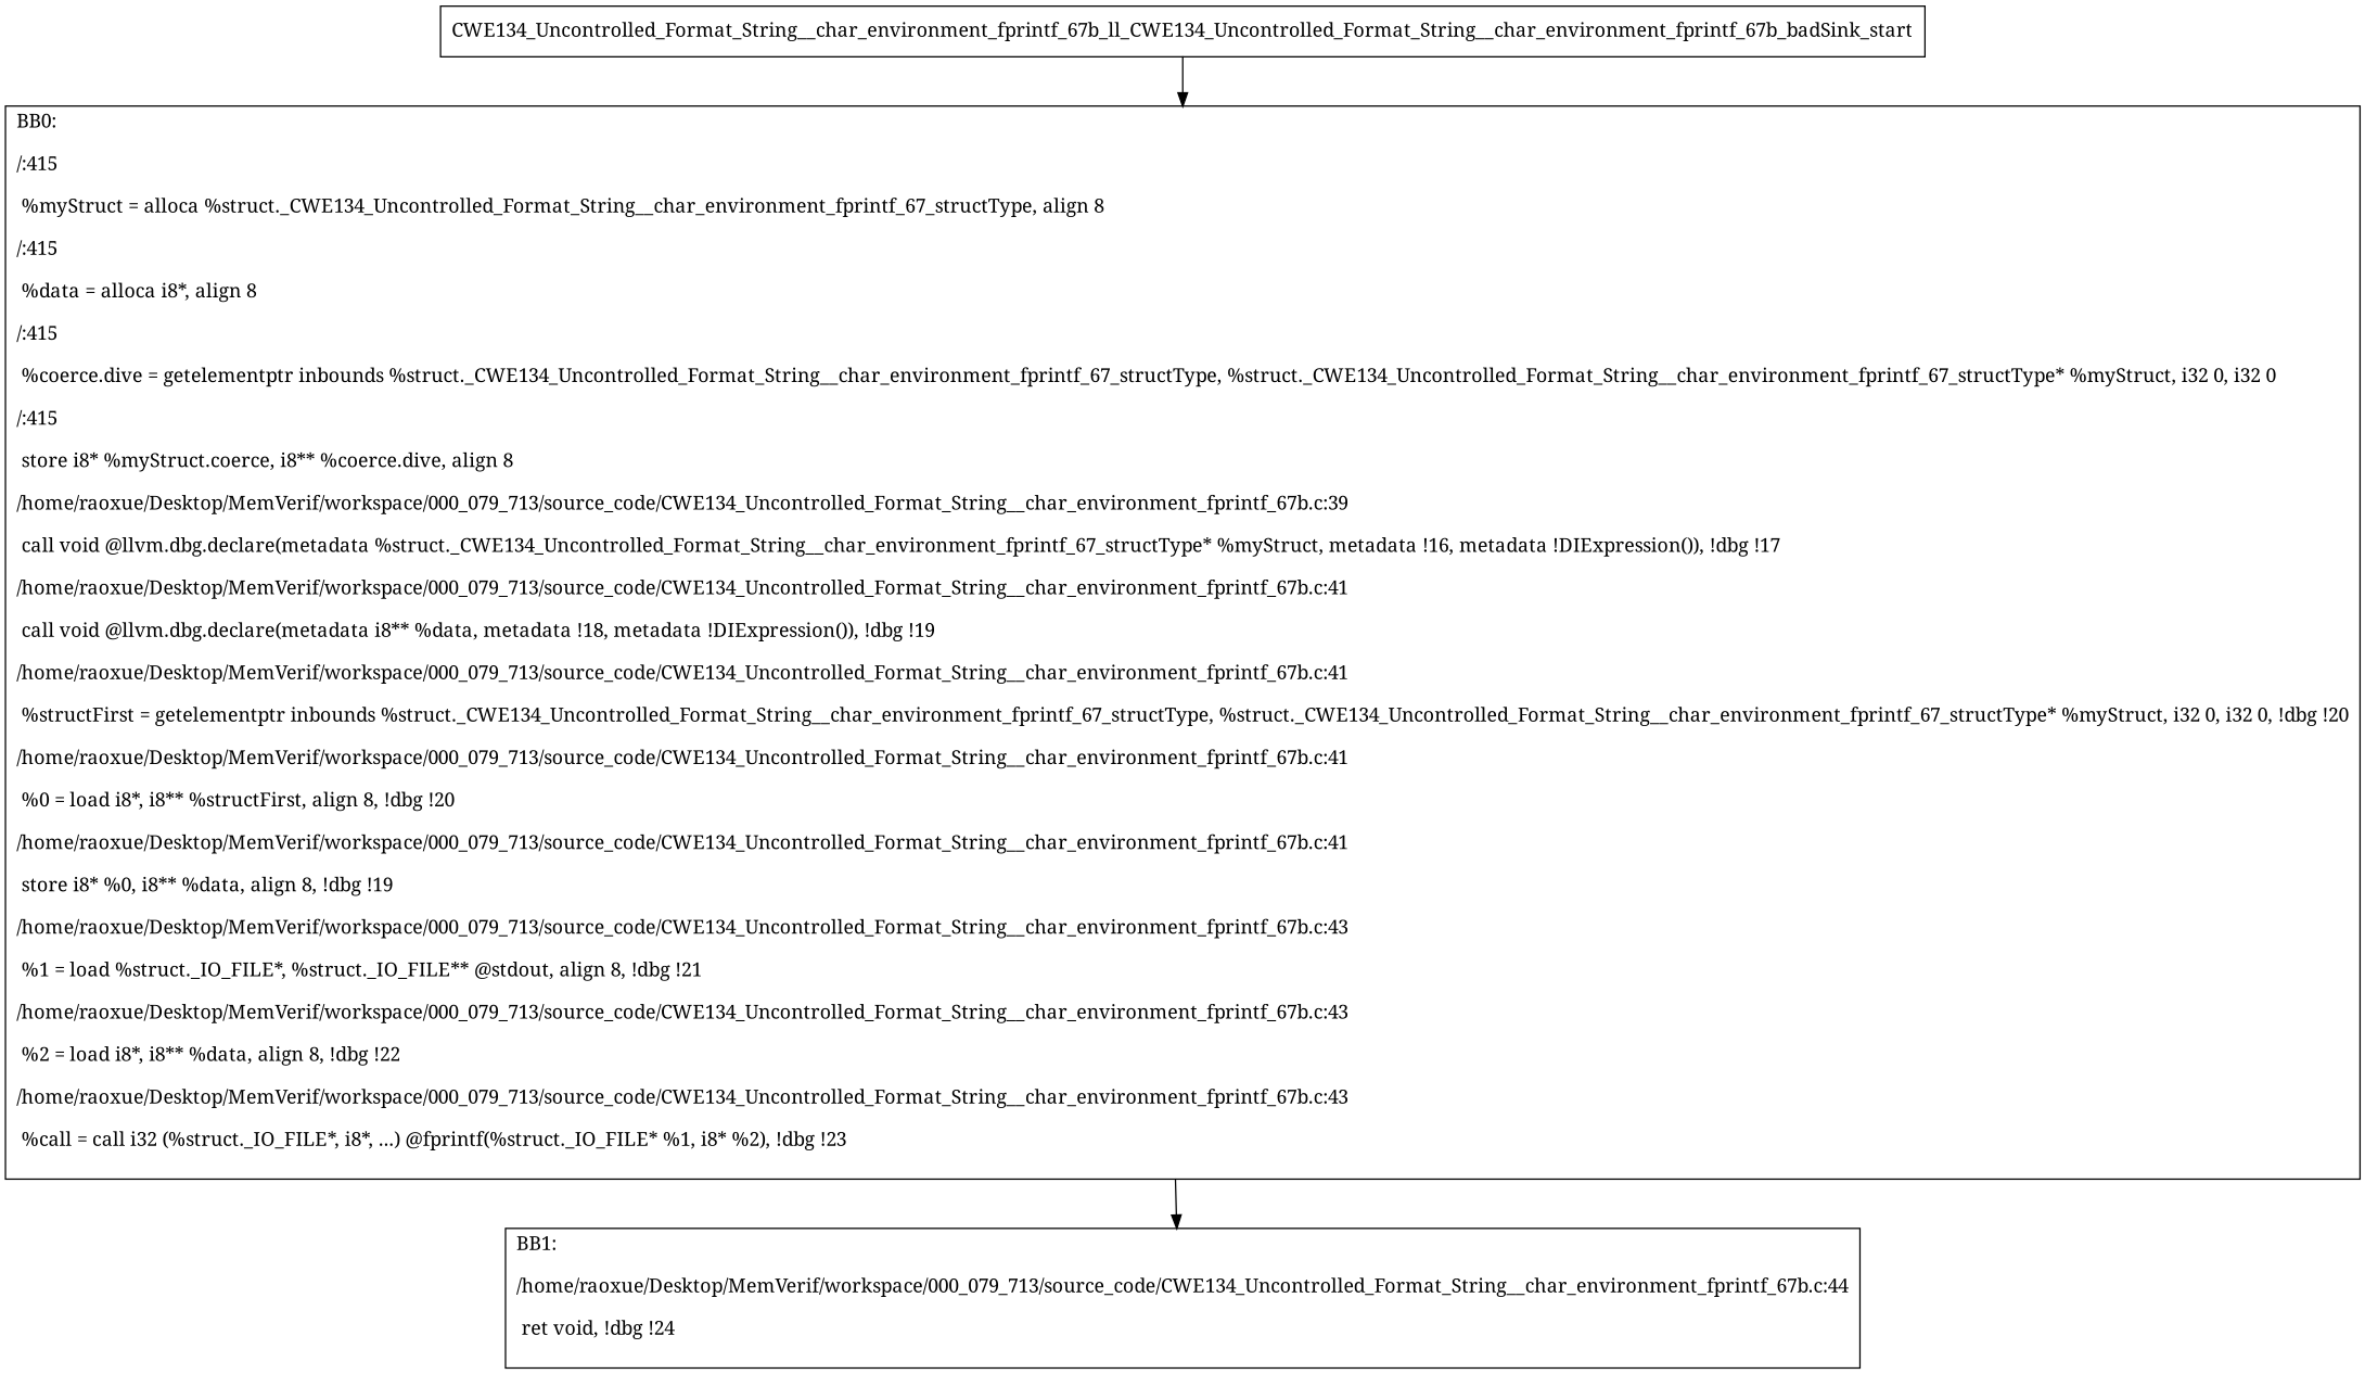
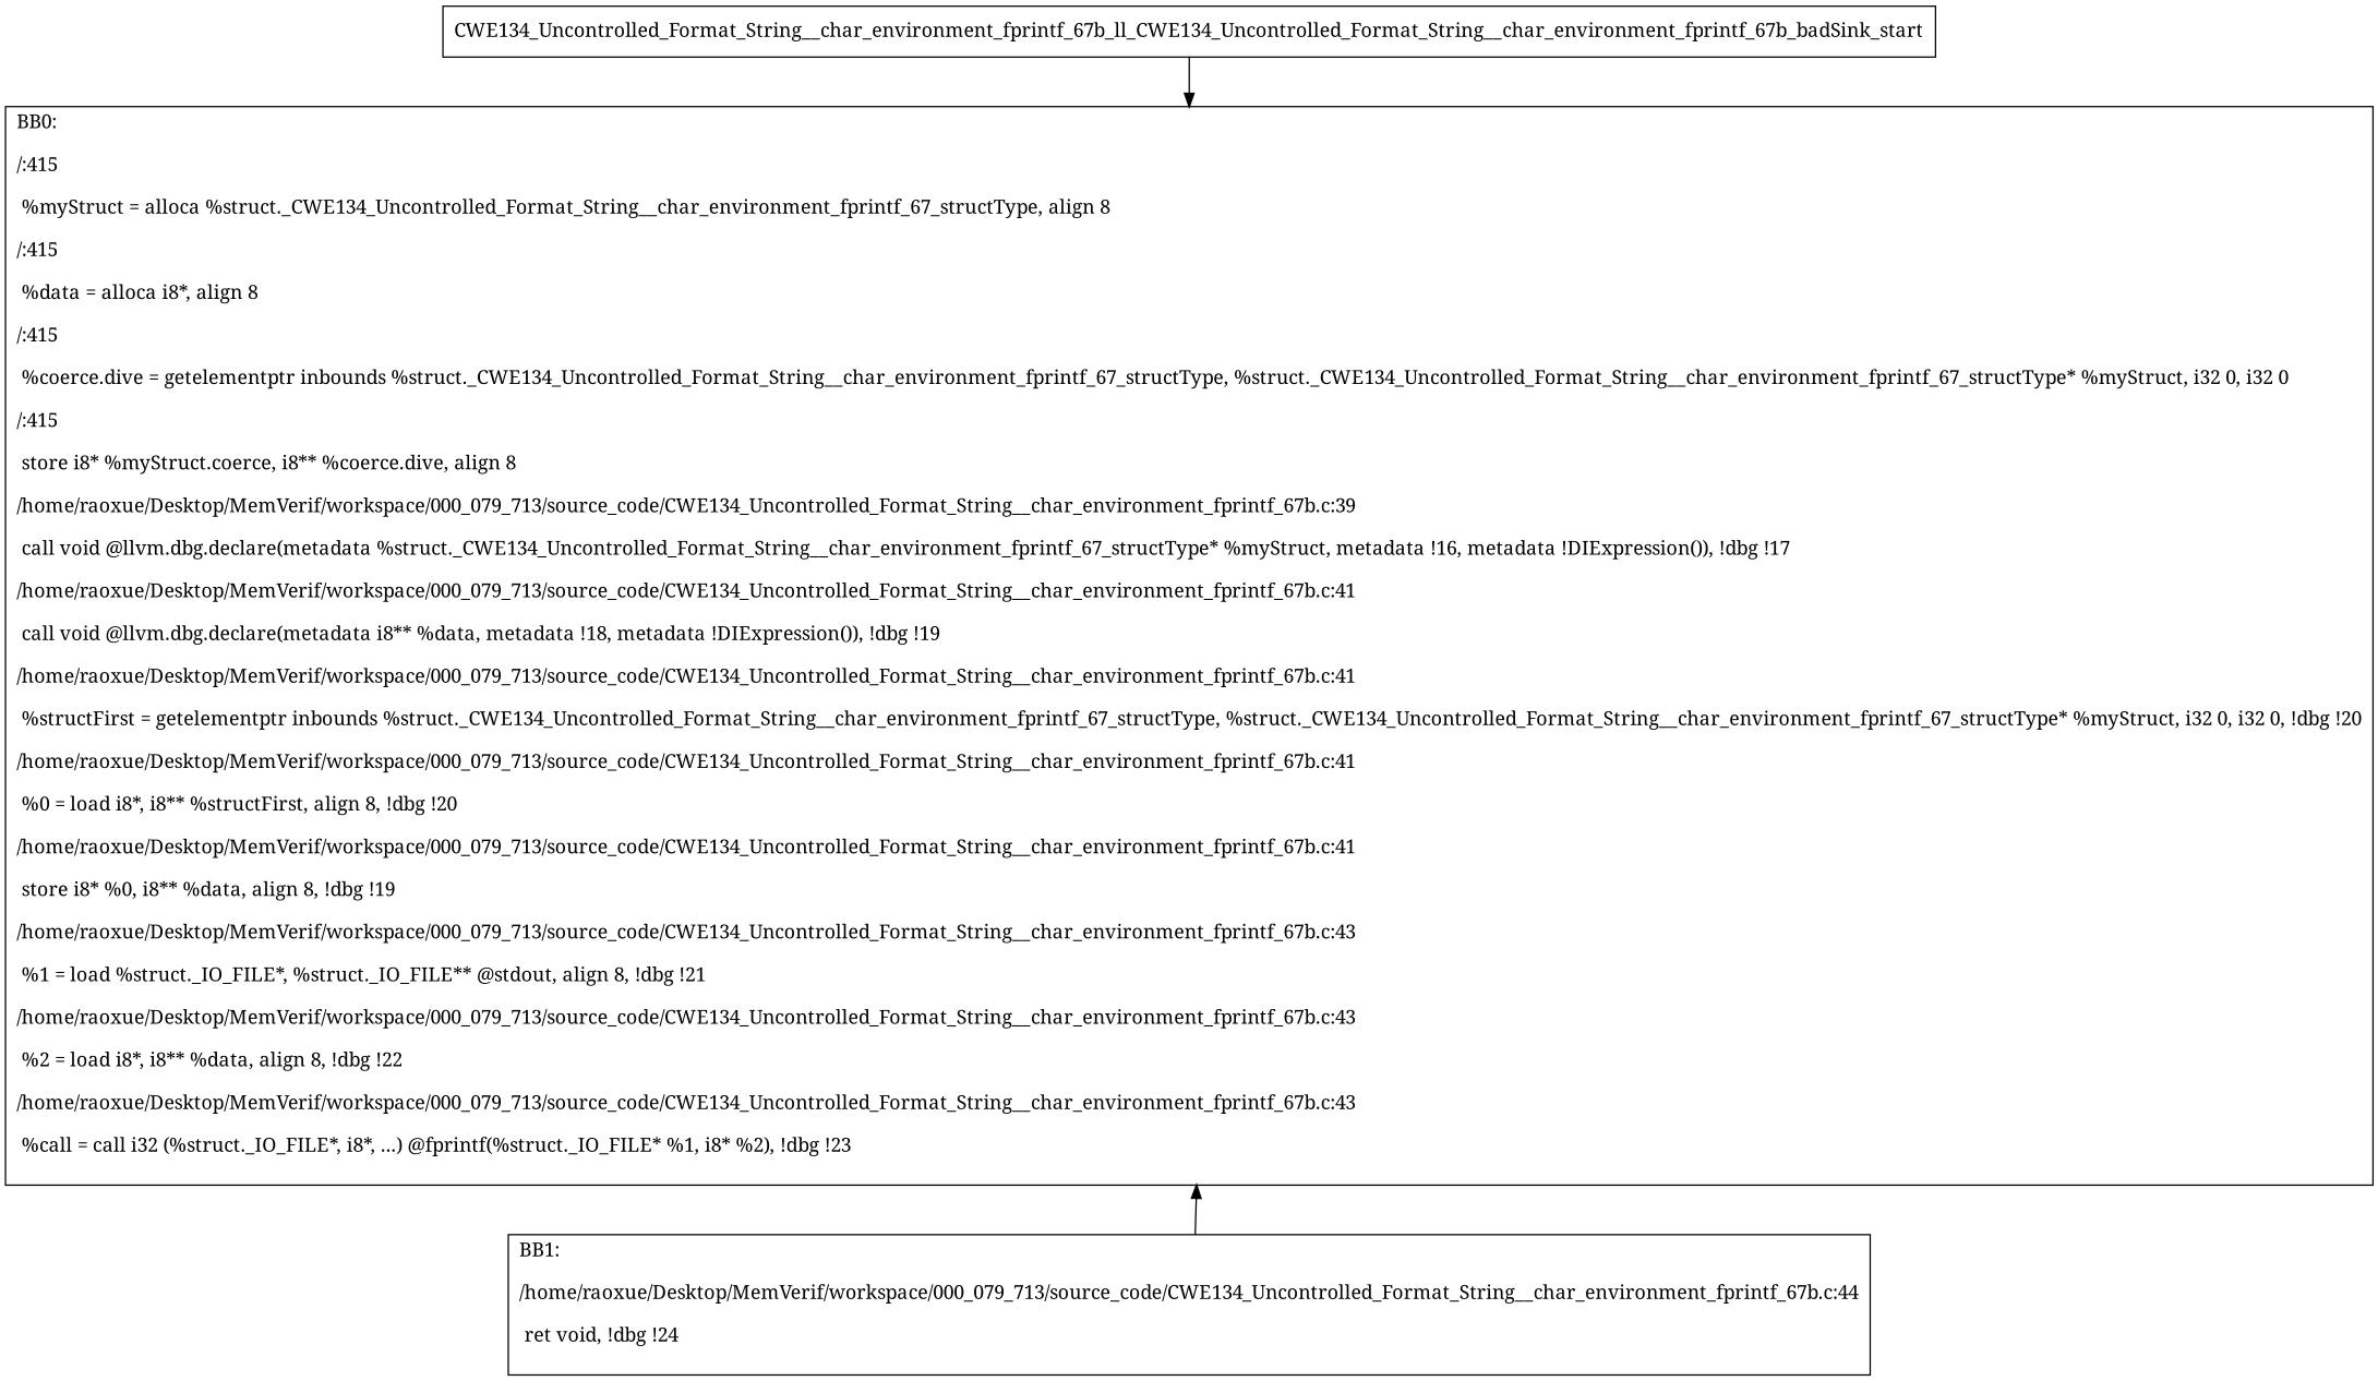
  digraph {
    fontname="Noto Serif"
    node [shape=record fontname="Noto Serif"]
    edge [fontname="Noto Serif"]
    n1 [label="{CWE134_Uncontrolled_Format_String__char_environment_fprintf_67b_ll_CWE134_Uncontrolled_Format_String__char_environment_fprintf_67b_badSink_start}"]
    n2 [label="{BB0:\l\l/:415\l\n  %myStruct = alloca %struct._CWE134_Uncontrolled_Format_String__char_environment_fprintf_67_structType, align 8\l\n/:415\l\n  %data = alloca i8*, align 8\l\n/:415\l\n  %coerce.dive = getelementptr inbounds %struct._CWE134_Uncontrolled_Format_String__char_environment_fprintf_67_structType, %struct._CWE134_Uncontrolled_Format_String__char_environment_fprintf_67_structType* %myStruct, i32 0, i32 0\l\n/:415\l\n  store i8* %myStruct.coerce, i8** %coerce.dive, align 8\l\n/home/raoxue/Desktop/MemVerif/workspace/000_079_713/source_code/CWE134_Uncontrolled_Format_String__char_environment_fprintf_67b.c:39\l\n  call void @llvm.dbg.declare(metadata %struct._CWE134_Uncontrolled_Format_String__char_environment_fprintf_67_structType* %myStruct, metadata !16, metadata !DIExpression()), !dbg !17\l\n/home/raoxue/Desktop/MemVerif/workspace/000_079_713/source_code/CWE134_Uncontrolled_Format_String__char_environment_fprintf_67b.c:41\l\n  call void @llvm.dbg.declare(metadata i8** %data, metadata !18, metadata !DIExpression()), !dbg !19\l\n/home/raoxue/Desktop/MemVerif/workspace/000_079_713/source_code/CWE134_Uncontrolled_Format_String__char_environment_fprintf_67b.c:41\l\n  %structFirst = getelementptr inbounds %struct._CWE134_Uncontrolled_Format_String__char_environment_fprintf_67_structType, %struct._CWE134_Uncontrolled_Format_String__char_environment_fprintf_67_structType* %myStruct, i32 0, i32 0, !dbg !20\l\n/home/raoxue/Desktop/MemVerif/workspace/000_079_713/source_code/CWE134_Uncontrolled_Format_String__char_environment_fprintf_67b.c:41\l\n  %0 = load i8*, i8** %structFirst, align 8, !dbg !20\l\n/home/raoxue/Desktop/MemVerif/workspace/000_079_713/source_code/CWE134_Uncontrolled_Format_String__char_environment_fprintf_67b.c:41\l\n  store i8* %0, i8** %data, align 8, !dbg !19\l\n/home/raoxue/Desktop/MemVerif/workspace/000_079_713/source_code/CWE134_Uncontrolled_Format_String__char_environment_fprintf_67b.c:43\l\n  %1 = load %struct._IO_FILE*, %struct._IO_FILE** @stdout, align 8, !dbg !21\l\n/home/raoxue/Desktop/MemVerif/workspace/000_079_713/source_code/CWE134_Uncontrolled_Format_String__char_environment_fprintf_67b.c:43\l\n  %2 = load i8*, i8** %data, align 8, !dbg !22\l\n/home/raoxue/Desktop/MemVerif/workspace/000_079_713/source_code/CWE134_Uncontrolled_Format_String__char_environment_fprintf_67b.c:43\l\n  %call = call i32 (%struct._IO_FILE*, i8*, ...) @fprintf(%struct._IO_FILE* %1, i8* %2), !dbg !23\l\n}"]
    n3 [label="{BB1:\l\l/home/raoxue/Desktop/MemVerif/workspace/000_079_713/source_code/CWE134_Uncontrolled_Format_String__char_environment_fprintf_67b.c:44\l\n  ret void, !dbg !24\l\n}"]
    n1 -> n2
-   n2 -> n3
+   n3 -> n2
  }
